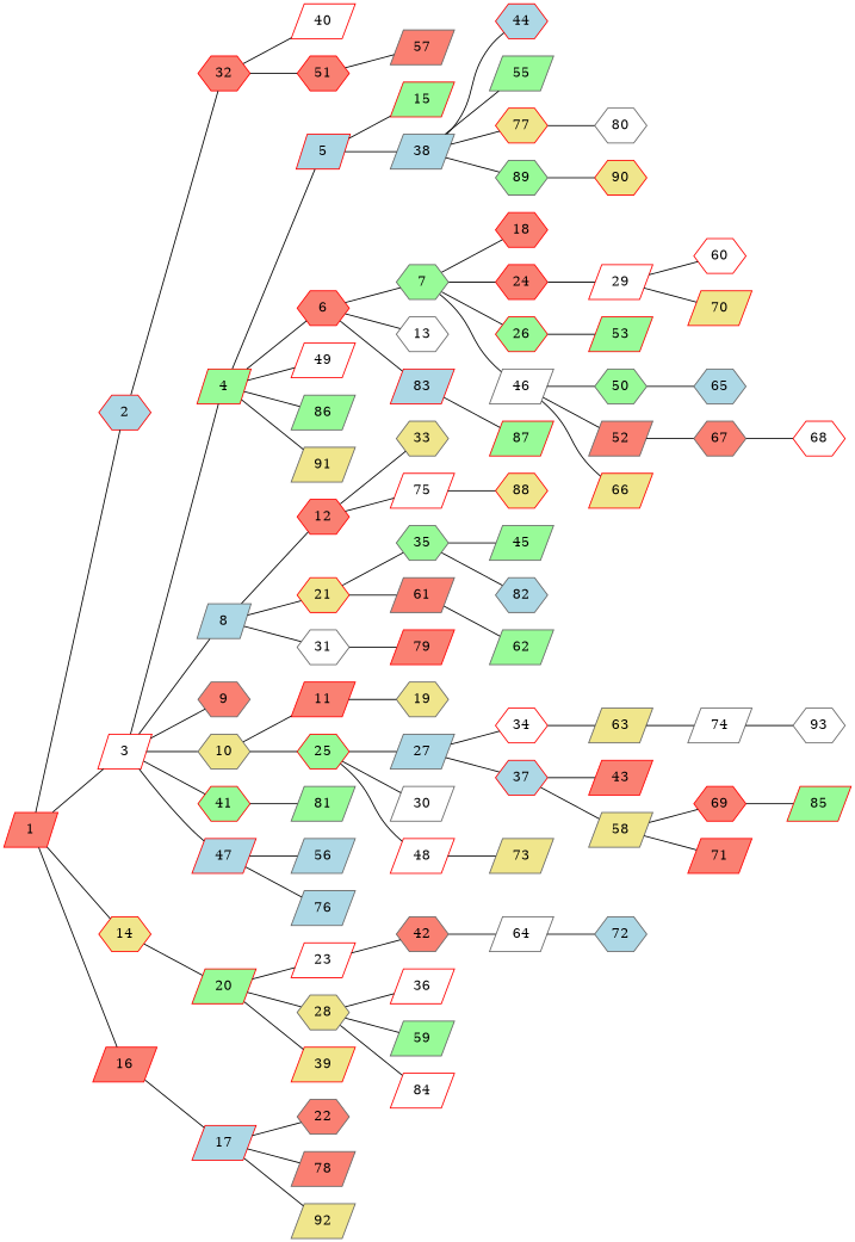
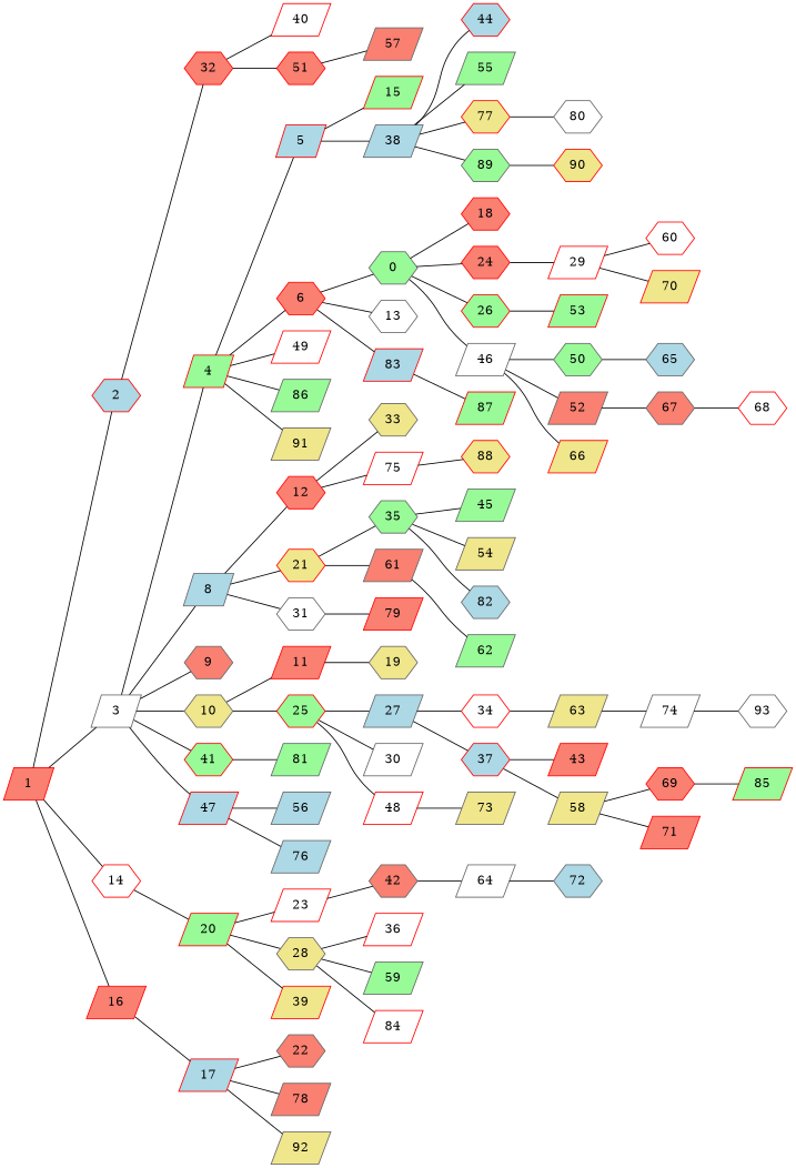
  graph {
    rankdir=LR
    node [color=red fillcolor=salmon shape=parallelogram style=filled]
    2 [fillcolor=lightblue shape=hexagon]
    1
-   3 [fillcolor=white]
-   14 [fillcolor=khaki shape=hexagon]
+   3 [color=gray40 fillcolor=white]
+   14 [fillcolor=white shape=hexagon]
    16
    32 [shape=hexagon]
    4 [fillcolor=palegreen]
    8 [color=gray40 fillcolor=lightblue]
    9 [color=gray40 shape=hexagon]
    10 [color=gray40 fillcolor=khaki shape=hexagon]
    41 [fillcolor=palegreen shape=hexagon]
    47 [fillcolor=lightblue]
    20 [fillcolor=palegreen]
    17 [fillcolor=lightblue]
    40 [fillcolor=white]
    51 [shape=hexagon]
    5 [fillcolor=lightblue]
    6 [shape=hexagon]
    49 [fillcolor=white]
    86 [color=gray40 fillcolor=palegreen]
    91 [color=gray40 fillcolor=khaki]
    12 [shape=hexagon]
    21 [fillcolor=khaki shape=hexagon]
    31 [color=gray40 fillcolor=white shape=hexagon]
    11
    25 [fillcolor=palegreen shape=hexagon]
    81 [color=gray40 fillcolor=palegreen]
    56 [color=gray40 fillcolor=lightblue]
    76 [color=gray40 fillcolor=lightblue]
    15 [fillcolor=palegreen]
    38 [color=gray40 fillcolor=lightblue]
-   7 [color=gray40 fillcolor=palegreen shape=hexagon]
+   7 [color=gray40 fillcolor=palegreen shape=hexagon label=0]
    13 [color=gray40 fillcolor=white shape=hexagon]
    83 [fillcolor=lightblue]
    44 [fillcolor=lightblue shape=hexagon]
    55 [color=gray40 fillcolor=palegreen]
    77 [fillcolor=khaki shape=hexagon]
    89 [color=gray40 fillcolor=palegreen shape=hexagon]
    18 [shape=hexagon]
    24 [shape=hexagon]
    26 [fillcolor=palegreen shape=hexagon]
    46 [color=gray40 fillcolor=white]
    87 [fillcolor=palegreen]
    29 [fillcolor=white]
    53 [fillcolor=palegreen]
    50 [color=gray40 fillcolor=palegreen shape=hexagon]
    52 [color=gray40]
    66 [fillcolor=khaki]
    33 [color=gray40 fillcolor=khaki shape=hexagon]
    75 [fillcolor=white]
    35 [color=gray40 fillcolor=palegreen shape=hexagon]
    61 [color=gray40]
    79
    19 [color=gray40 fillcolor=khaki shape=hexagon]
    27 [color=gray40 fillcolor=lightblue]
    30 [color=gray40 fillcolor=white]
    48 [fillcolor=white]
    88 [fillcolor=khaki shape=hexagon]
    23 [fillcolor=white]
    28 [color=gray40 fillcolor=khaki shape=hexagon]
    39 [fillcolor=khaki]
    22 [color=gray40 shape=hexagon]
    78 [color=gray40]
    92 [color=gray40 fillcolor=khaki]
    42 [color=gray40 shape=hexagon]
    36 [fillcolor=white]
    59 [color=gray40 fillcolor=palegreen]
    84 [fillcolor=white]
    45 [color=gray40 fillcolor=palegreen]
+   54 [color=gray40 fillcolor=khaki]
    82 [color=gray40 fillcolor=lightblue shape=hexagon]
    62 [color=gray40 fillcolor=palegreen]
    64 [color=gray40 fillcolor=white]
    60 [fillcolor=white shape=hexagon]
    70 [fillcolor=khaki]
    34 [fillcolor=white shape=hexagon]
    37 [fillcolor=lightblue shape=hexagon]
    73 [color=gray40 fillcolor=khaki]
    63 [color=gray40 fillcolor=khaki]
    43
    58 [color=gray40 fillcolor=khaki]
    57 [color=gray40]
    74 [color=gray40 fillcolor=white]
    69 [shape=hexagon]
    71
    80 [color=gray40 fillcolor=white shape=hexagon]
    90 [fillcolor=khaki shape=hexagon]
    72 [color=gray40 fillcolor=lightblue shape=hexagon]
    65 [color=gray40 fillcolor=lightblue shape=hexagon]
    67 [color=gray40 shape=hexagon]
    68 [fillcolor=white shape=hexagon]
    85 [fillcolor=palegreen]
    93 [color=gray40 fillcolor=white shape=hexagon]
    2 -- 32
    1 -- 2
    1 -- 3
    1 -- 14
    1 -- 16
    3 -- 4
    3 -- 8
    3 -- 9
    3 -- 10
    3 -- 41
    3 -- 47
    14 -- 20
    16 -- 17
    32 -- 40
    32 -- 51
    4 -- 5
    4 -- 6
    4 -- 49
    4 -- 86
    4 -- 91
    8 -- 12
    8 -- 21
    8 -- 31
    10 -- 11
    10 -- 25
    41 -- 81
    47 -- 56
    47 -- 76
    20 -- 23
    20 -- 28
    20 -- 39
    17 -- 22
    17 -- 78
    17 -- 92
    51 -- 57
    5 -- 15
    5 -- 38
    6 -- 7
    6 -- 13
    6 -- 83
    12 -- 33
    12 -- 75
    21 -- 35
    21 -- 61
    31 -- 79
    11 -- 19
    25 -- 27
    25 -- 30
    25 -- 48
    38 -- 44
    38 -- 55
    38 -- 77
    38 -- 89
    7 -- 18
    7 -- 24
    7 -- 26
    7 -- 46
    83 -- 87
    77 -- 80
    89 -- 90
    24 -- 29
    26 -- 53
    46 -- 50
    46 -- 52
    46 -- 66
    29 -- 60
    29 -- 70
    50 -- 65
    52 -- 67
    75 -- 88
    35 -- 45
+   35 -- 54
    35 -- 82
    61 -- 62
    27 -- 34
    27 -- 37
    48 -- 73
    23 -- 42
    28 -- 36
    28 -- 59
    28 -- 84
    42 -- 64
    64 -- 72
    34 -- 63
    37 -- 43
    37 -- 58
    63 -- 74
    58 -- 69
    58 -- 71
    74 -- 93
    69 -- 85
    67 -- 68
  }
